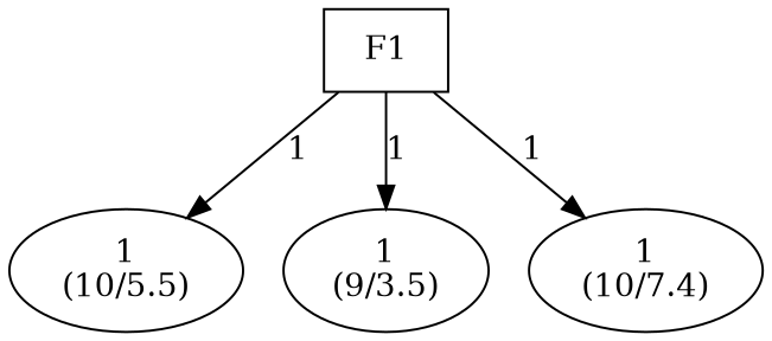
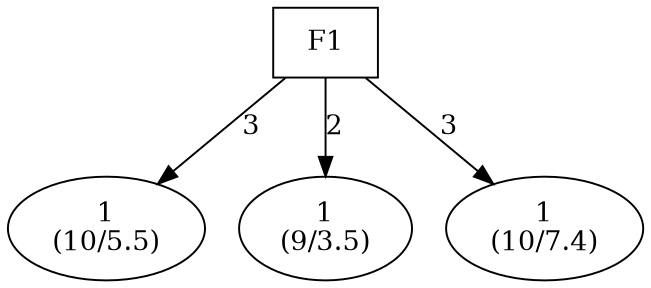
  digraph {
    fontname="DejaVu Serif"
    node [fontname="DejaVu Serif" shape=ellipse]
    edge [fontname="DejaVu Serif"]
    n1 [label="F1\n" shape=box]
    n2 [label="1\n(10/5.5)"]
    n3 [label="1\n(9/3.5)"]
    n4 [label="1\n(10/7.4)"]
-   n1 -> n2 [label=1]
-   n1 -> n3 [label=1]
-   n1 -> n4 [label=1]
+   n1 -> n2 [label=3]
+   n1 -> n3 [label=2]
+   n1 -> n4 [label=3]
  }
